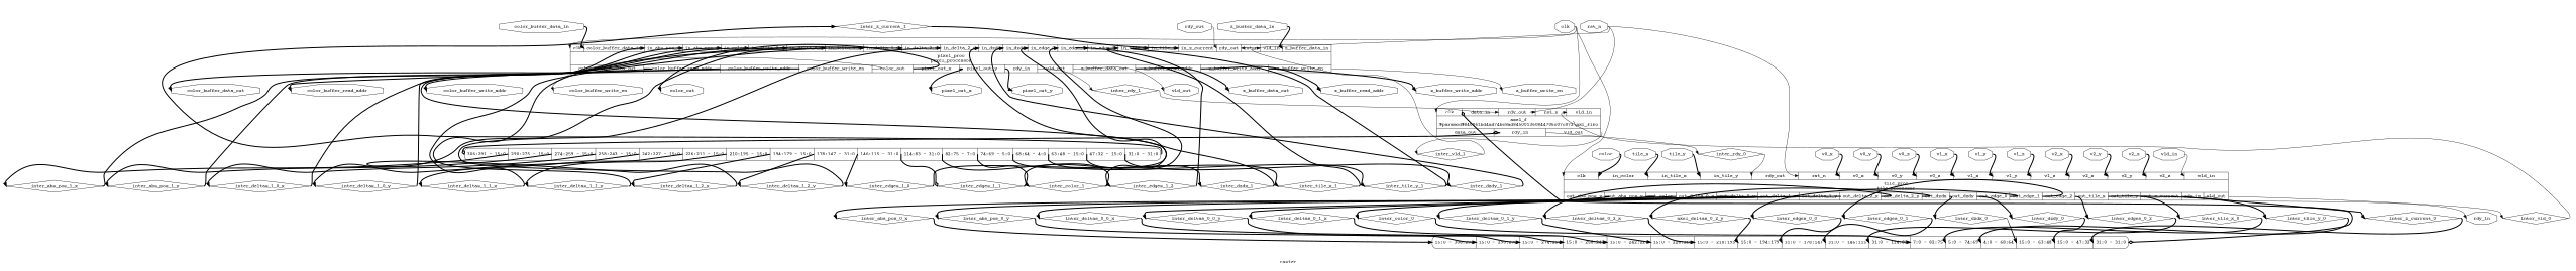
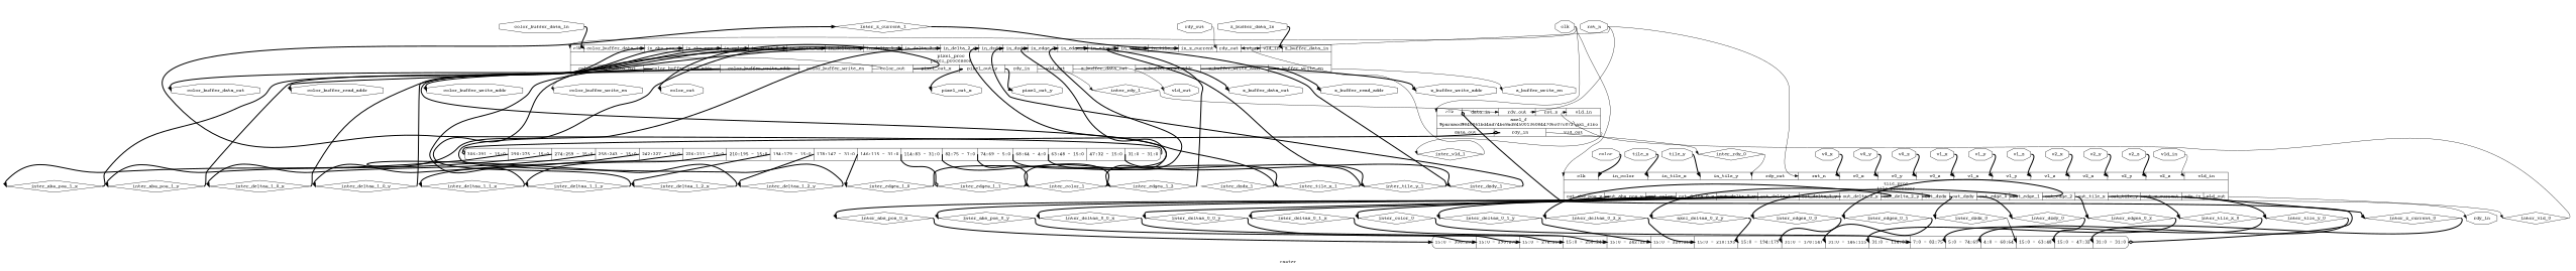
  digraph {
    fontname="Courier Prime"
    label=raster
    rankdir=TB
    remincross=true
    node [color=black fontcolor=black fontname="Courier Prime" shape=diamond]
    edge [color=black fontcolor=black fontname="Courier Prime" headport=w style="setlinewidth(3)" tailport=e]
    n1 [label=inter_z_current_1]
    n2 [label="{{<p69> clk|<p48> color_buffer_data_in|<p70> in_abs_pos_x|<p71> in_abs_pos_y|<p72> in_color|<p73> in_delta_0_x|<p74> in_delta_0_y|<p75> in_delta_1_x|<p76> in_delta_1_y|<p77> in_delta_2_x|<p78> in_delta_2_y|<p79> in_dzdx|<p80> in_dzdy|<p81> in_edge_0|<p82> in_edge_1|<p83> in_edge_2|<p84> in_tile_x|<p85> in_tile_y|<p86> in_z_current|<p67> rdy_out|<p68> rst_n|<p66> vld_in|<p53> z_buffer_data_in}|pixel_proc\npixel_processor|{<p46> color_buffer_data_out|<p45> color_buffer_read_addr|<p44> color_buffer_write_addr|<p47> color_buffer_write_en|<p41> color_out|<p40> pixel_out_x|<p39> pixel_out_y|<p43> rdy_in|<p42> vld_out|<p51> z_buffer_data_out|<p50> z_buffer_read_addr|<p49> z_buffer_write_addr|<p52> z_buffer_write_en}}" shape=record color="" fontcolor=""]
    n3 [label=inter_rdy_1]
    n4 [label=pixel_out_y shape=octagon]
    n5 [label=pixel_out_x shape=octagon]
    n6 [label=color_out shape=octagon]
    n7 [label=vld_out shape=octagon]
    n8 [label=color_buffer_write_addr shape=octagon]
    n9 [label=color_buffer_read_addr shape=octagon]
    n10 [label=color_buffer_data_out shape=octagon]
    n11 [label=color_buffer_write_en shape=octagon]
    n12 [label=z_buffer_write_addr shape=octagon]
    n13 [label=z_buffer_read_addr shape=octagon]
    n14 [label=z_buffer_data_out shape=octagon]
    n15 [label=z_buffer_write_en shape=octagon]
    n16 [label=inter_dzdy_1]
    n17 [label=inter_dzdx_1]
    n18 [label=inter_tile_y_1]
    n19 [label=inter_tile_x_1]
    n20 [label=inter_color_1]
    n21 [label=inter_edges_1_2]
    n22 [label=inter_edges_1_1]
    n23 [label=inter_edges_1_0]
    n24 [label=inter_deltas_1_2_y]
    n25 [label=inter_deltas_1_2_x]
    n26 [label=inter_deltas_1_1_y]
    n27 [label=inter_deltas_1_1_x]
    n28 [label=inter_deltas_1_0_y]
    n29 [label=inter_deltas_1_0_x]
    n30 [label=inter_abs_pos_1_y]
    n31 [label=inter_abs_pos_1_x]
    n32 [label="{{<p69> clk|<p88> data_in|<p67> rdy_out|<p68> rst_n|<p66> vld_in}|axel_f\n$paramod$840061bd4ad74be8ad845001360844706c07c072&#9586;axi_fifo|{<p89> data_out|<p43> rdy_in|<p42> vld_out}}" shape=record color="" fontcolor=""]
    n33 [label=inter_vld_1]
    n34 [label=inter_rdy_0]
    n35 [label="<s16> 306:291 - 15:0 |<s15> 290:275 - 15:0 |<s14> 274:259 - 15:0 |<s13> 258:243 - 15:0 |<s12> 242:227 - 15:0 |<s11> 226:211 - 15:0 |<s10> 210:195 - 15:0 |<s9> 194:179 - 15:0 |<s8> 178:147 - 31:0 |<s7> 146:115 - 31:0 |<s6> 114:83 - 31:0 |<s5> 82:75 - 7:0 |<s4> 74:69 - 5:0 |<s3> 68:64 - 4:0 |<s2> 63:48 - 15:0 |<s1> 47:32 - 15:0 |<s0> 31:0 - 31:0 " shape=record style=rounded]
    n36 [label=inter_z_current_0]
    n37 [label="<s16> 15:0 - 306:291 |<s15> 15:0 - 290:275 |<s14> 15:0 - 274:259 |<s13> 15:0 - 258:243 |<s12> 15:0 - 242:227 |<s11> 15:0 - 226:211 |<s10> 15:0 - 210:195 |<s9> 15:0 - 194:179 |<s8> 31:0 - 178:147 |<s7> 31:0 - 146:115 |<s6> 31:0 - 114:83 |<s5> 7:0 - 82:75 |<s4> 5:0 - 74:69 |<s3> 4:0 - 68:64 |<s2> 15:0 - 63:48 |<s1> 15:0 - 47:32 |<s0> 31:0 - 31:0 " shape=record style=rounded]
    n38 [label=inter_dzdy_0]
    n39 [label=inter_dzdx_0]
    n40 [label=inter_tile_y_0]
    n41 [label=inter_tile_x_0]
    n42 [label=inter_color_0]
    n43 [label=inter_edges_0_2]
    n44 [label=inter_edges_0_1]
    n45 [label=inter_edges_0_0]
    n46 [label=axel_deltas_0_2_y]
    n47 [label=inter_deltas_0_2_x]
    n48 [label=inter_deltas_0_1_y]
    n49 [label=inter_deltas_0_1_x]
    n50 [label=inter_deltas_0_0_y]
    n51 [label=inter_deltas_0_0_x]
    n52 [label=inter_abs_pos_0_y]
    n53 [label=inter_abs_pos_0_x]
    n54 [label="{{<p69> clk|<p72> in_color|<p84> in_tile_x|<p85> in_tile_y|<p67> rdy_out|<p68> rst_n|<p65> v0_x|<p64> v0_y|<p63> v0_z|<p62> v1_x|<p61> v1_y|<p60> v1_z|<p59> v2_x|<p58> v2_y|<p57> v2_z|<p66> vld_in}|tile_proc\ntile_processor|{<p91> out_abs_pos_x|<p92> out_abs_pos_y|<p93> out_color|<p94> out_delta_0_x|<p95> out_delta_0_y|<p96> out_delta_1_x|<p97> out_delta_1_y|<p98> out_delta_2_x|<p99> out_delta_2_y|<p100> out_dzdx|<p101> out_dzdy|<p102> out_edge_0|<p103> out_edge_1|<p104> out_edge_2|<p105> out_tile_x|<p106> out_tile_y|<p107> out_z_current|<p43> rdy_in|<p42> vld_out}}" shape=record color="" fontcolor=""]
    n55 [label=inter_vld_0]
    n56 [label=rdy_in shape=octagon]
    n57 [label=color_buffer_data_in shape=octagon]
    n58 [label=z_buffer_data_in shape=octagon]
    n59 [label=tile_y shape=octagon]
    n60 [label=tile_x shape=octagon]
    n61 [label=color shape=octagon]
    n62 [label=v2_z shape=octagon]
    n63 [label=v2_y shape=octagon]
    n64 [label=v2_x shape=octagon]
    n65 [label=v1_z shape=octagon]
    n66 [label=v1_y shape=octagon]
    n67 [label=v1_x shape=octagon]
    n68 [label=v0_z shape=octagon]
    n69 [label=v0_y shape=octagon]
    n70 [label=v0_x shape=octagon]
    n71 [label=vld_in shape=octagon]
    n72 [label=rdy_out shape=octagon]
    n73 [label=rst_n shape=octagon]
    n74 [label=clk shape=octagon]
    n1 -> n2 [headport="p86:w"]
    n2 -> n3 [tailport="p43:e" style=""]
    n2 -> n4 [tailport="p39:e"]
    n2 -> n5 [tailport="p40:e"]
    n2 -> n6 [tailport="p41:e"]
    n2 -> n7 [tailport="p42:e" style=""]
    n2 -> n8 [tailport="p44:e"]
    n2 -> n9 [tailport="p45:e"]
    n2 -> n10 [tailport="p46:e"]
    n2 -> n11 [tailport="p47:e" style=""]
    n2 -> n12 [tailport="p49:e"]
    n2 -> n13 [tailport="p50:e"]
    n2 -> n14 [tailport="p51:e"]
    n2 -> n15 [tailport="p52:e" style=""]
    n3 -> n32 [headport="p67:w" style=""]
    n16 -> n2 [headport="p80:w"]
    n17 -> n2 [headport="p79:w"]
    n18 -> n2 [headport="p85:w"]
    n19 -> n2 [headport="p84:w"]
    n20 -> n2 [headport="p72:w"]
    n21 -> n2 [headport="p83:w"]
    n22 -> n2 [headport="p82:w"]
    n23 -> n2 [headport="p81:w"]
    n24 -> n2 [headport="p78:w"]
    n25 -> n2 [headport="p77:w"]
    n26 -> n2 [headport="p76:w"]
    n27 -> n2 [headport="p75:w"]
    n28 -> n2 [headport="p74:w"]
    n29 -> n2 [headport="p73:w"]
    n30 -> n2 [headport="p71:w"]
    n31 -> n2 [headport="p70:w"]
    n32 -> n33 [tailport="p42:e" style=""]
    n32 -> n34 [tailport="p43:e" style=""]
    n32 -> n35 [arrowhead=odiamond arrowtail=odiamond dir=both tailport="p89:e"]
    n33 -> n2 [headport="p66:w" style=""]
    n34 -> n54 [headport="p67:w" style=""]
    n35 -> n1 [tailport="s0:e"]
    n35 -> n16 [tailport="s1:e"]
-   n35 -> n17 [tailport="s2:e"]
    n35 -> n18 [tailport="s3:e"]
    n35 -> n19 [tailport="s4:e"]
    n35 -> n20 [tailport="s5:e"]
    n35 -> n21 [tailport="s6:e"]
    n35 -> n22 [arrowhead=odiamond tailport="s7:e"]
    n35 -> n23 [tailport="s8:e"]
    n35 -> n24 [tailport="s9:e"]
    n35 -> n25 [tailport="s10:e"]
    n35 -> n26 [tailport="s11:e"]
    n35 -> n27 [tailport="s12:e"]
    n35 -> n28 [tailport="s13:e"]
    n35 -> n29 [tailport="s14:e"]
    n35 -> n30 [tailport="s15:e"]
    n35 -> n31 [tailport="s16:e"]
    n36 -> n37 [headport="s0:w"]
    n37 -> n32 [arrowhead=odiamond arrowtail=odiamond dir=both headport="p88:w"]
    n38 -> n37 [headport="s1:w"]
    n39 -> n37 [headport="s2:w"]
    n40 -> n37 [headport="s3:w"]
    n41 -> n37 [headport="s4:w"]
    n42 -> n37 [headport="s5:w"]
    n43 -> n37 [headport="s6:w"]
    n44 -> n37 [headport="s7:w"]
    n45 -> n37 [headport="s8:w"]
    n46 -> n37 [headport="s9:w"]
    n47 -> n37 [headport="s10:w"]
    n48 -> n37 [headport="s11:w"]
    n49 -> n37 [headport="s12:w"]
    n50 -> n37 [headport="s13:w"]
    n51 -> n37 [headport="s14:w"]
    n52 -> n37 [headport="s15:w"]
    n53 -> n37 [headport="s16:w"]
    n54 -> n36 [tailport="p107:e"]
    n54 -> n38 [tailport="p101:e"]
    n54 -> n39 [tailport="p100:e"]
    n54 -> n40 [tailport="p106:e"]
    n54 -> n41 [tailport="p105:e"]
    n54 -> n42 [tailport="p93:e"]
    n54 -> n43 [tailport="p104:e"]
    n54 -> n44 [tailport="p103:e"]
    n54 -> n45 [tailport="p102:e"]
    n54 -> n46 [tailport="p99:e"]
    n54 -> n47 [tailport="p98:e"]
    n54 -> n48 [tailport="p97:e"]
    n54 -> n49 [tailport="p96:e"]
    n54 -> n50 [tailport="p95:e"]
    n54 -> n51 [tailport="p94:e"]
    n54 -> n52 [tailport="p92:e"]
    n54 -> n53 [tailport="p91:e"]
    n54 -> n55 [tailport="p42:e" style=""]
    n54 -> n56 [tailport="p43:e" style=""]
    n55 -> n32 [headport="p66:w" style=""]
    n57 -> n2 [headport="p48:w"]
    n58 -> n2 [headport="p53:w"]
    n59 -> n54 [headport="p85:w"]
    n60 -> n54 [headport="p84:w"]
    n61 -> n54 [headport="p72:w"]
    n62 -> n54 [headport="p57:w"]
    n63 -> n54 [headport="p58:w"]
    n64 -> n54 [headport="p59:w"]
    n65 -> n54 [headport="p60:w"]
    n66 -> n54 [headport="p61:w"]
    n67 -> n54 [headport="p62:w"]
    n68 -> n54 [headport="p63:w"]
    n69 -> n54 [headport="p64:w"]
    n70 -> n54 [headport="p65:w"]
    n71 -> n54 [headport="p66:w" style=""]
    n72 -> n2 [headport="p67:w" style=""]
    n73 -> n2 [headport="p68:w" style=""]
    n73 -> n32 [headport="p68:w" style=""]
    n73 -> n54 [headport="p68:w" style=""]
    n74 -> n2 [headport="p69:w" style=""]
    n74 -> n32 [headport="p69:w" style=""]
    n74 -> n54 [headport="p69:w" style=""]
  }
